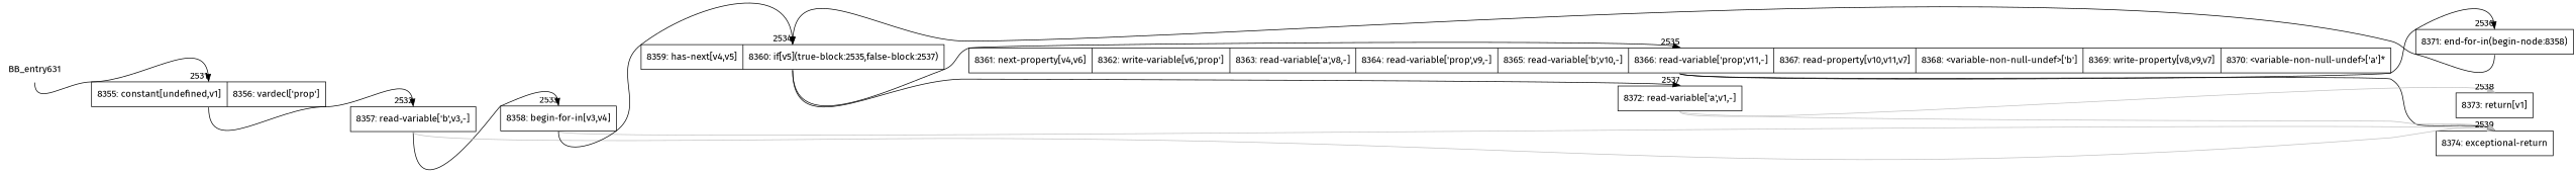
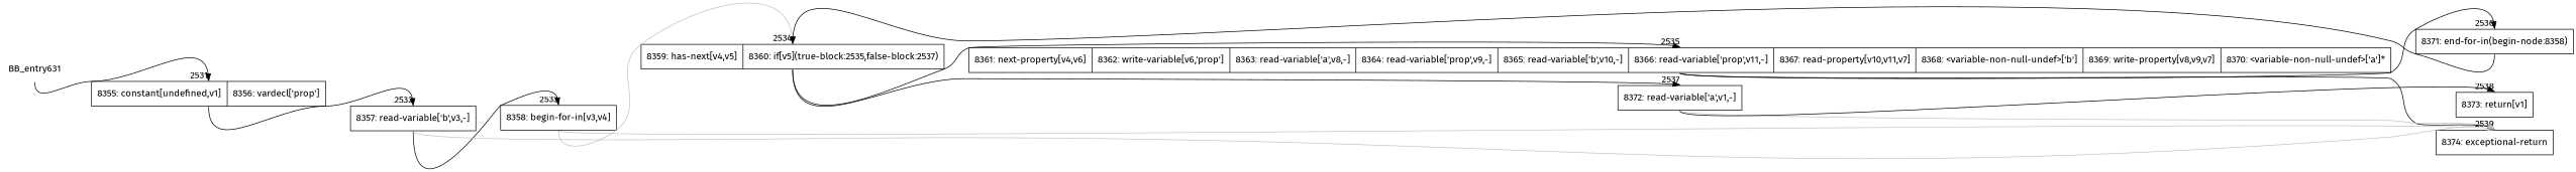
  digraph {
    fontname="Fira Sans"
    rankdir=LR
    node [fontname="Fira Sans" shape=record]
    edge [fontname="Fira Sans" headport=n tailport=s]
    n1 [label=BB_entry631 shape=none]
    n2 [label="{8355: constant[undefined,v1]|8356: vardecl['prop']}"]
    n3 [label="{8357: read-variable['b',v3,-]}"]
    n4 [label="{8358: begin-for-in[v3,v4]}"]
    n5 [label="{8374: exceptional-return}"]
    n6 [label="{8359: has-next[v4,v5]|8360: if[v5](true-block:2535,false-block:2537)}"]
    n7 [label="{8361: next-property[v4,v6]|8362: write-variable[v6,'prop']|8363: read-variable['a',v8,-]|8364: read-variable['prop',v9,-]|8365: read-variable['b',v10,-]|8366: read-variable['prop',v11,-]|8367: read-property[v10,v11,v7]|8368: \<variable-non-null-undef\>['b']|8369: write-property[v8,v9,v7]|8370: \<variable-non-null-undef\>['a']*}"]
    n8 [label="{8372: read-variable['a',v1,-]}"]
    n9 [label="{8371: end-for-in(begin-node:8358)}"]
    n10 [label="{8373: return[v1]}"]
    n1 -> n2 [headlabel="    2531"]
    n2 -> n3 [headlabel="      2532"]
    n3 -> n4 [headlabel="      2533"]
    n3 -> n5 [color=gray headlabel="      2539"]
    n4 -> n5 [color=gray]
-   n4 -> n6 [headlabel="      2534"]
+   n4 -> n6 [headlabel="      2534" color=gray]
    n6 -> n7 [headlabel="      2535"]
    n6 -> n8 [headlabel="      2537"]
    n7 -> n5 [color=black]
    n7 -> n9 [headlabel="      2536"]
    n8 -> n5 [color=gray]
-   n8 -> n10 [headlabel="      2538" color=gray]
+   n8 -> n10 [headlabel="      2538"]
    n9 -> n6
  }
